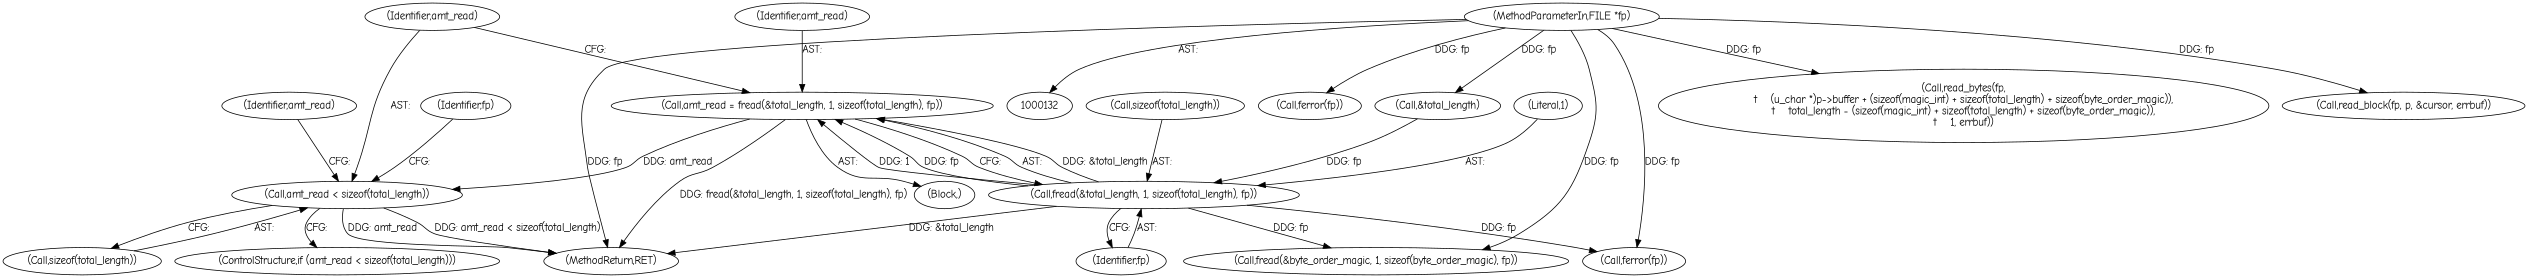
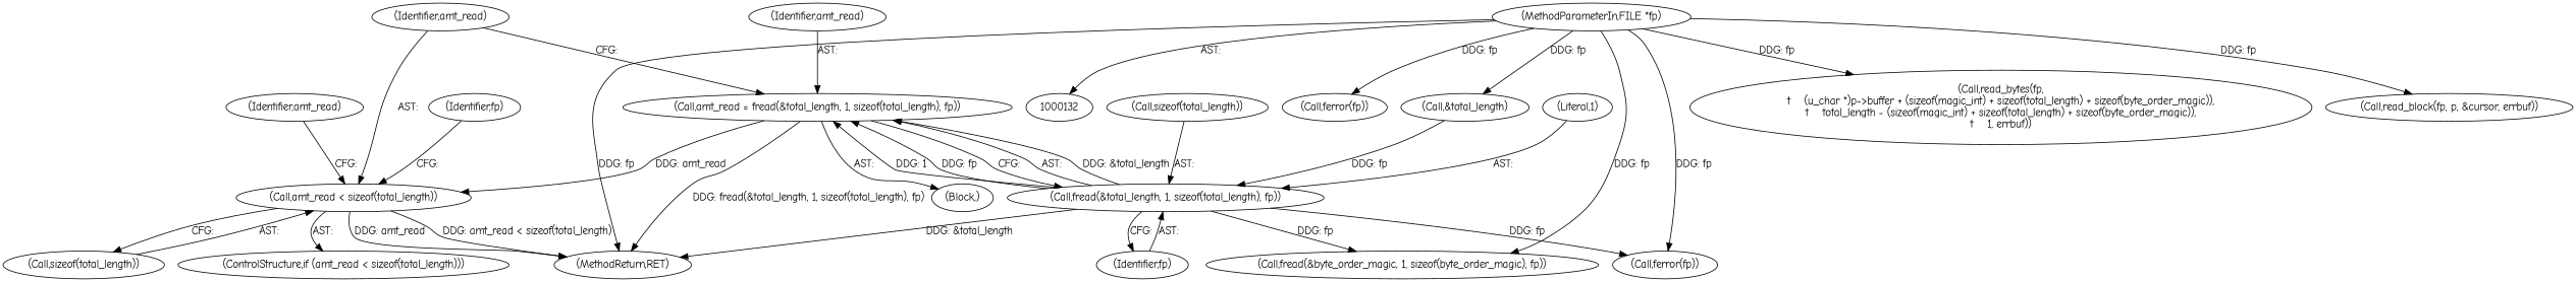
  digraph {
    fontname="Comic Neue"
    node [fontname="Comic Neue"]
    edge [fontname="Comic Neue"]
    n1 [label="(Call,amt_read = fread(&total_length, 1, sizeof(total_length), fp))"]
    n2 [label="(Call,fread(&total_length, 1, sizeof(total_length), fp))"]
    n3 [label="(Call,amt_read < sizeof(total_length))"]
    n4 [label="(MethodReturn,RET)"]
    n5 [label="(Block,)"]
    n6 [label="(Identifier,fp)"]
    n7 [label="(Call,fread(&byte_order_magic, 1, sizeof(byte_order_magic), fp))"]
    n8 [label="(Call,ferror(fp))"]
    n9 [label="(Call,sizeof(total_length))"]
    n10 [label="(ControlStructure,if (amt_read < sizeof(total_length)))"]
    n11 [label="(MethodParameterIn,FILE *fp)"]
    n12 [label="(Call,ferror(fp))"]
    n13 [label="(Call,read_bytes(fp,\n\t    (u_char *)p->buffer + (sizeof(magic_int) + sizeof(total_length) + sizeof(byte_order_magic)),\n\t    total_length - (sizeof(magic_int) + sizeof(total_length) + sizeof(byte_order_magic)),\n\t    1, errbuf))"]
    n14 [label="(Call,read_block(fp, p, &cursor, errbuf))"]
    1000132
    n16 [label="(Call,&total_length)"]
    n17 [label="(Identifier,amt_read)"]
    n18 [label="(Identifier,amt_read)"]
    n19 [label="(Identifier,amt_read)"]
    n20 [label="(Call,sizeof(total_length))"]
    n21 [label="(Identifier,fp)"]
    n22 [label="(Literal,1)"]
    n1 -> n2 [label="CFG: "]
    n1 -> n3 [label="DDG: amt_read"]
    n1 -> n4 [label="DDG: fread(&total_length, 1, sizeof(total_length), fp)"]
    n1 -> n5 [label="AST: "]
    n2 -> n1 [label="AST: "]
    n2 -> n1 [label="DDG: &total_length"]
    n2 -> n1 [label="DDG: 1"]
    n2 -> n1 [label="DDG: fp"]
    n2 -> n4 [label="DDG: &total_length"]
    n2 -> n6 [label="CFG: "]
    n2 -> n7 [label="DDG: fp"]
    n2 -> n8 [label="DDG: fp"]
    n3 -> n4 [label="DDG: amt_read"]
    n3 -> n4 [label="DDG: amt_read < sizeof(total_length)"]
    n3 -> n9 [label="CFG: "]
-   n3 -> n10 [label="CFG: "]
+   n3 -> n10 [label="AST: "]
    n6 -> n2 [label="AST: "]
    n9 -> n3 [label="AST: "]
    n11 -> n4 [label="DDG: fp"]
    n11 -> n7 [label="DDG: fp"]
    n11 -> n8 [label="DDG: fp"]
    n11 -> n12 [label="DDG: fp"]
    n11 -> n13 [label="DDG: fp"]
    n11 -> n14 [label="DDG: fp"]
    n11 -> 1000132 [label="AST: "]
    n11 -> n16 [label="DDG: fp"]
    n16 -> n2 [label="DDG: fp"]
    n17 -> n1 [label="AST: "]
    n18 -> n3 [label="CFG: "]
    n19 -> n1 [label="CFG: "]
    n19 -> n3 [label="AST: "]
    n20 -> n2 [label="AST: "]
    n21 -> n3 [label="CFG: "]
    n22 -> n2 [label="AST: "]
  }
